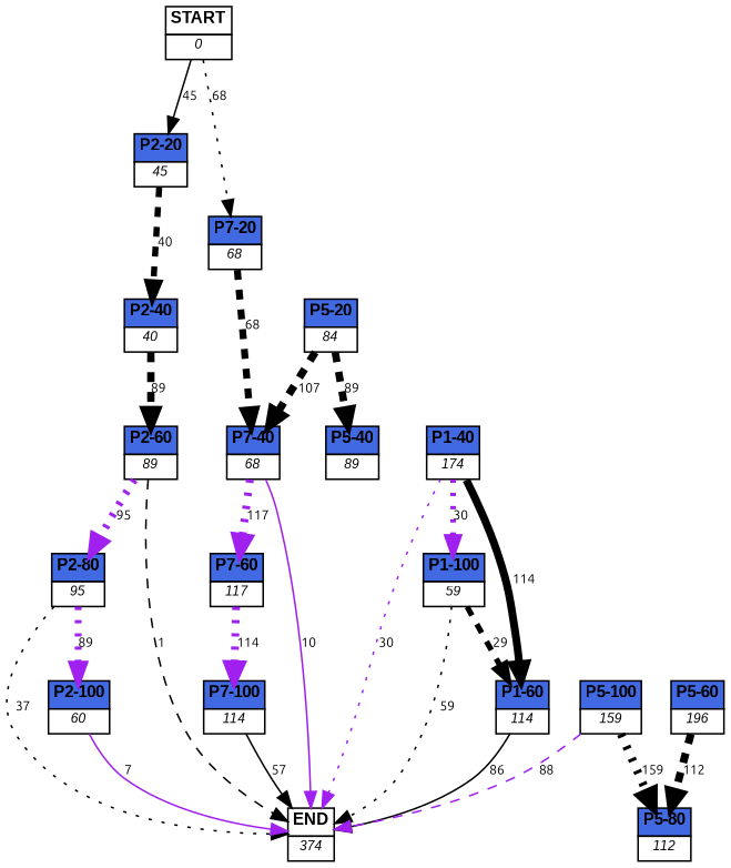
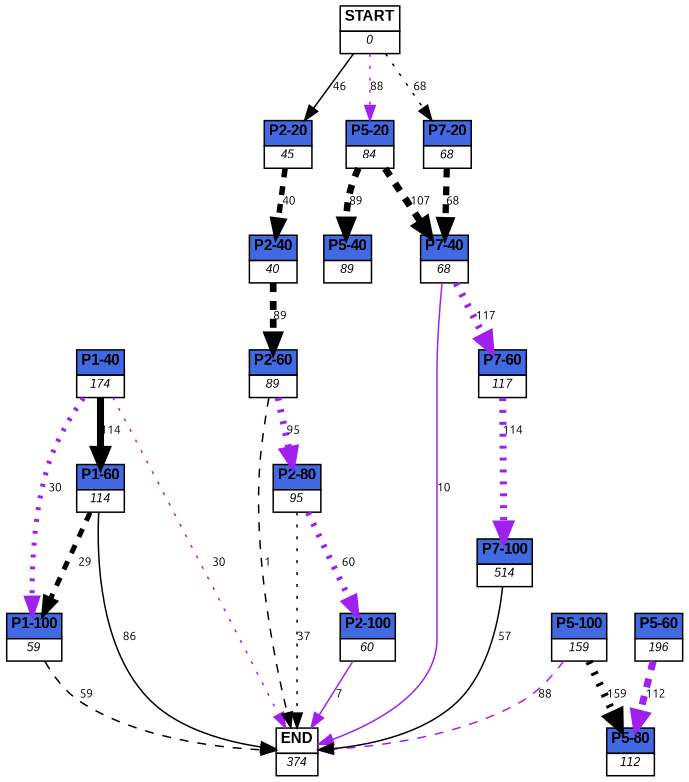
  digraph {
    fontname=Ubuntu
    node [fontname=Ubuntu shape=plain]
    edge [color=black fontname=Ubuntu fontsize=8 labelfloat=false style=dotted]
    n1 [label=<<table border="0" cellborder="1" cellspacing="0"><tr><td bgcolor="royalblue"><FONT face="Arial" POINT-SIZE="10"><b>P1-40</b></FONT></td></tr><tr><td bgcolor="white"><FONT face="Arial" POINT-SIZE="8"><i>174</i></FONT></td></tr></table>>]
    n2 [label=<<table border="0" cellborder="1" cellspacing="0"><tr><td bgcolor="royalblue"><FONT face="Arial" POINT-SIZE="10"><b>P1-100</b></FONT></td></tr><tr><td bgcolor="white"><FONT face="Arial" POINT-SIZE="8"><i>59</i></FONT></td></tr></table>>]
    n3 [label=<<table border="0" cellborder="1" cellspacing="0"><tr><td bgcolor="royalblue"><FONT face="Arial" POINT-SIZE="10"><b>P1-60</b></FONT></td></tr><tr><td bgcolor="white"><FONT face="Arial" POINT-SIZE="8"><i>114</i></FONT></td></tr></table>>]
    n4 [label=<<table border="0" cellborder="1" cellspacing="0"><tr><td bgcolor="white"><FONT face="Arial" POINT-SIZE="10"><b>END</b></FONT></td></tr><tr><td bgcolor="white"><FONT face="Arial" POINT-SIZE="8"><i>374</i></FONT></td></tr></table>>]
    n5 [label=<<table border="0" cellborder="1" cellspacing="0"><tr><td bgcolor="royalblue"><FONT face="Arial" POINT-SIZE="10"><b>P2-20</b></FONT></td></tr><tr><td bgcolor="white"><FONT face="Arial" POINT-SIZE="8"><i>45</i></FONT></td></tr></table>>]
    n6 [label=<<table border="0" cellborder="1" cellspacing="0"><tr><td bgcolor="royalblue"><FONT face="Arial" POINT-SIZE="10"><b>P2-40</b></FONT></td></tr><tr><td bgcolor="white"><FONT face="Arial" POINT-SIZE="8"><i>40</i></FONT></td></tr></table>>]
    n7 [label=<<table border="0" cellborder="1" cellspacing="0"><tr><td bgcolor="royalblue"><FONT face="Arial" POINT-SIZE="10"><b>P2-60</b></FONT></td></tr><tr><td bgcolor="white"><FONT face="Arial" POINT-SIZE="8"><i>89</i></FONT></td></tr></table>>]
    n8 [label=<<table border="0" cellborder="1" cellspacing="0"><tr><td bgcolor="royalblue"><FONT face="Arial" POINT-SIZE="10"><b>P2-80</b></FONT></td></tr><tr><td bgcolor="white"><FONT face="Arial" POINT-SIZE="8"><i>95</i></FONT></td></tr></table>>]
    n9 [label=<<table border="0" cellborder="1" cellspacing="0"><tr><td bgcolor="royalblue"><FONT face="Arial" POINT-SIZE="10"><b>P2-100</b></FONT></td></tr><tr><td bgcolor="white"><FONT face="Arial" POINT-SIZE="8"><i>60</i></FONT></td></tr></table>>]
    n10 [label=<<table border="0" cellborder="1" cellspacing="0"><tr><td bgcolor="royalblue"><FONT face="Arial" POINT-SIZE="10"><b>P5-20</b></FONT></td></tr><tr><td bgcolor="white"><FONT face="Arial" POINT-SIZE="8"><i>84</i></FONT></td></tr></table>>]
    n11 [label=<<table border="0" cellborder="1" cellspacing="0"><tr><td bgcolor="royalblue"><FONT face="Arial" POINT-SIZE="10"><b>P5-40</b></FONT></td></tr><tr><td bgcolor="white"><FONT face="Arial" POINT-SIZE="8"><i>89</i></FONT></td></tr></table>>]
    n12 [label=<<table border="0" cellborder="1" cellspacing="0"><tr><td bgcolor="royalblue"><FONT face="Arial" POINT-SIZE="10"><b>P7-40</b></FONT></td></tr><tr><td bgcolor="white"><FONT face="Arial" POINT-SIZE="8"><i>68</i></FONT></td></tr></table>>]
    n13 [label=<<table border="0" cellborder="1" cellspacing="0"><tr><td bgcolor="royalblue"><FONT face="Arial" POINT-SIZE="10"><b>P5-60</b></FONT></td></tr><tr><td bgcolor="white"><FONT face="Arial" POINT-SIZE="8"><i>196</i></FONT></td></tr></table>>]
    n14 [label=<<table border="0" cellborder="1" cellspacing="0"><tr><td bgcolor="royalblue"><FONT face="Arial" POINT-SIZE="10"><b>P5-80</b></FONT></td></tr><tr><td bgcolor="white"><FONT face="Arial" POINT-SIZE="8"><i>112</i></FONT></td></tr></table>>]
    n15 [label=<<table border="0" cellborder="1" cellspacing="0"><tr><td bgcolor="royalblue"><FONT face="Arial" POINT-SIZE="10"><b>P5-100</b></FONT></td></tr><tr><td bgcolor="white"><FONT face="Arial" POINT-SIZE="8"><i>159</i></FONT></td></tr></table>>]
    n16 [label=<<table border="0" cellborder="1" cellspacing="0"><tr><td bgcolor="royalblue"><FONT face="Arial" POINT-SIZE="10"><b>P7-20</b></FONT></td></tr><tr><td bgcolor="white"><FONT face="Arial" POINT-SIZE="8"><i>68</i></FONT></td></tr></table>>]
    n17 [label=<<table border="0" cellborder="1" cellspacing="0"><tr><td bgcolor="royalblue"><FONT face="Arial" POINT-SIZE="10"><b>P7-60</b></FONT></td></tr><tr><td bgcolor="white"><FONT face="Arial" POINT-SIZE="8"><i>117</i></FONT></td></tr></table>>]
-   n18 [label=<<table border="0" cellborder="1" cellspacing="0"><tr><td bgcolor="royalblue"><FONT face="Arial" POINT-SIZE="10"><b>P7-100</b></FONT></td></tr><tr><td bgcolor="white"><FONT face="Arial" POINT-SIZE="8"><i>114</i></FONT></td></tr></table>>]
+   n18 [label=<<table border="0" cellborder="1" cellspacing="0"><tr><td bgcolor="royalblue"><FONT face="Arial" POINT-SIZE="10"><b>P7-100</b></FONT></td></tr><tr><td bgcolor="white"><FONT face="Arial" POINT-SIZE="8"><i>514</i></FONT></td></tr></table>>]
    n19 [label=<<table border="0" cellborder="1" cellspacing="0"><tr><td bgcolor="white"><FONT face="Arial" POINT-SIZE="10"><b>START</b></FONT></td></tr><tr><td bgcolor="white"><FONT face="Arial" POINT-SIZE="8"><i>0</i></FONT></td></tr></table>>]
    n1 -> n2 [color=purple label=30 penwidth=3.4011973816621555]
    n1 -> n3 [label=114 penwidth=4.736198448394496 style=solid]
    n1 -> n4 [color=purple label=30]
-   n2 -> n4 [label=59]
-   n2 -> n3 [label=29 penwidth=3.367295829986474 style=dashed]
+   n2 -> n4 [label=59 style=dashed]
+   n3 -> n2 [label=29 penwidth=3.367295829986474 style=dashed]
    n3 -> n4 [label=86 style=solid]
    n5 -> n6 [label=40 penwidth=3.6888794541139363 style=dashed]
    n6 -> n7 [label=89 penwidth=4.48863636973214 style=dashed]
    n7 -> n4 [label=1 style=dashed]
    n7 -> n8 [color=purple label=95 penwidth=4.553876891600541]
    n8 -> n4 [label=37]
-   n8 -> n9 [color=purple label=89 penwidth=4.0943445622221]
+   n8 -> n9 [color=purple label=60 penwidth=4.0943445622221]
    n9 -> n4 [color=purple label=7 style=solid]
    n10 -> n11 [label=89 penwidth=4.48863636973214 style=dashed]
    n10 -> n12 [label=107 penwidth=4.672828834461906 style=dashed]
    n12 -> n4 [color=purple label=10 style=solid]
    n12 -> n17 [color=purple label=117 penwidth=4.762173934797756]
-   n13 -> n14 [label=112 penwidth=4.718498871295094 style=dashed]
+   n13 -> n14 [color=purple label=112 penwidth=4.718498871295094 style=dashed]
    n15 -> n4 [color=purple label=88 style=dashed]
    n15 -> n14 [label=159 penwidth=5.0689042022202315]
    n16 -> n12 [label=68 penwidth=4.219507705176107 style=dashed]
    n17 -> n18 [color=purple label=114 penwidth=4.736198448394496]
    n18 -> n4 [label=57 style=solid]
-   n19 -> n5 [label=45 style=solid]
+   n19 -> n5 [label=46 style=solid]
+   n19 -> n10 [color=purple label=88]
    n19 -> n16 [label=68]
  }
